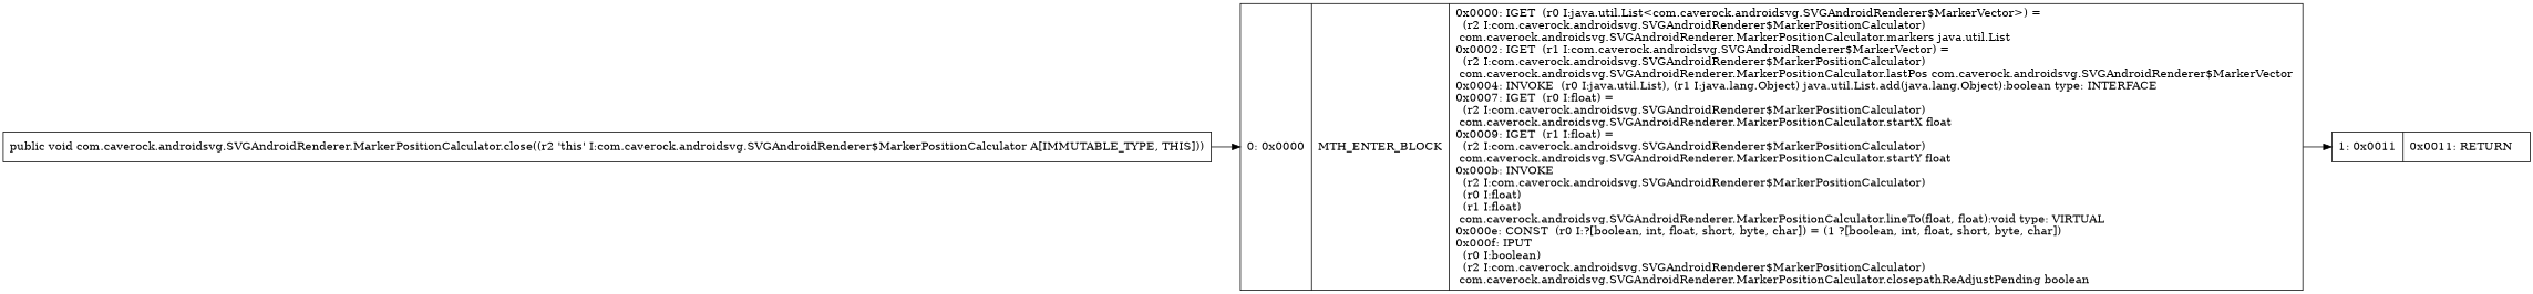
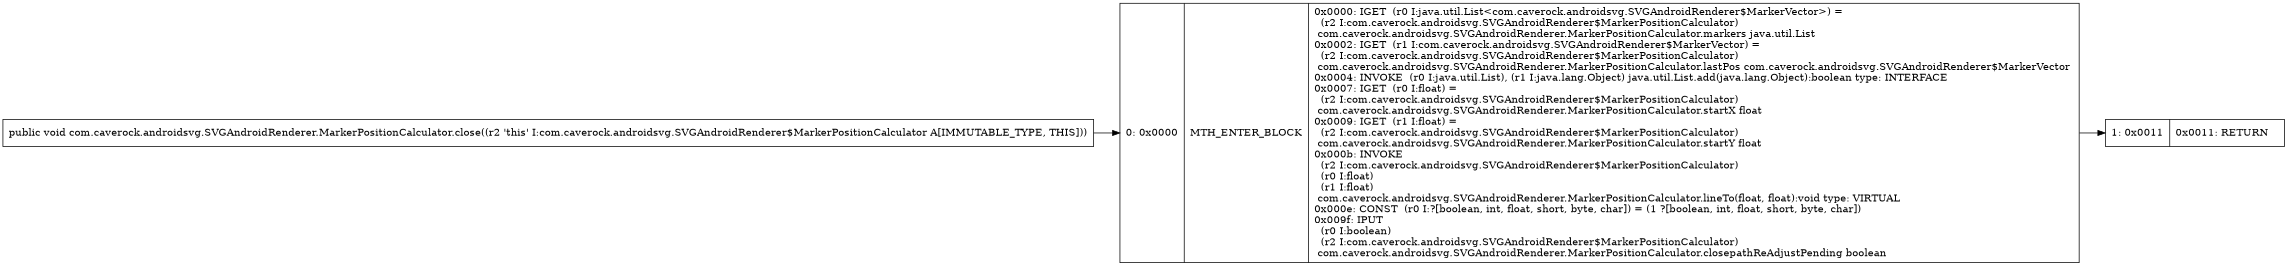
  digraph {
    rankdir=LR
    node [shape=record]
-   n1 [label="{0\:\ 0x0000|MTH_ENTER_BLOCK\l|0x0000: IGET  (r0 I:java.util.List\<com.caverock.androidsvg.SVGAndroidRenderer$MarkerVector\>) = \l  (r2 I:com.caverock.androidsvg.SVGAndroidRenderer$MarkerPositionCalculator)\l com.caverock.androidsvg.SVGAndroidRenderer.MarkerPositionCalculator.markers java.util.List \l0x0002: IGET  (r1 I:com.caverock.androidsvg.SVGAndroidRenderer$MarkerVector) = \l  (r2 I:com.caverock.androidsvg.SVGAndroidRenderer$MarkerPositionCalculator)\l com.caverock.androidsvg.SVGAndroidRenderer.MarkerPositionCalculator.lastPos com.caverock.androidsvg.SVGAndroidRenderer$MarkerVector \l0x0004: INVOKE  (r0 I:java.util.List), (r1 I:java.lang.Object) java.util.List.add(java.lang.Object):boolean type: INTERFACE \l0x0007: IGET  (r0 I:float) = \l  (r2 I:com.caverock.androidsvg.SVGAndroidRenderer$MarkerPositionCalculator)\l com.caverock.androidsvg.SVGAndroidRenderer.MarkerPositionCalculator.startX float \l0x0009: IGET  (r1 I:float) = \l  (r2 I:com.caverock.androidsvg.SVGAndroidRenderer$MarkerPositionCalculator)\l com.caverock.androidsvg.SVGAndroidRenderer.MarkerPositionCalculator.startY float \l0x000b: INVOKE  \l  (r2 I:com.caverock.androidsvg.SVGAndroidRenderer$MarkerPositionCalculator)\l  (r0 I:float)\l  (r1 I:float)\l com.caverock.androidsvg.SVGAndroidRenderer.MarkerPositionCalculator.lineTo(float, float):void type: VIRTUAL \l0x000e: CONST  (r0 I:?[boolean, int, float, short, byte, char]) = (1 ?[boolean, int, float, short, byte, char]) \l0x000f: IPUT  \l  (r0 I:boolean)\l  (r2 I:com.caverock.androidsvg.SVGAndroidRenderer$MarkerPositionCalculator)\l com.caverock.androidsvg.SVGAndroidRenderer.MarkerPositionCalculator.closepathReAdjustPending boolean \l}"]
+   n1 [label="{0\:\ 0x0000|MTH_ENTER_BLOCK\l|0x0000: IGET  (r0 I:java.util.List\<com.caverock.androidsvg.SVGAndroidRenderer$MarkerVector\>) = \l  (r2 I:com.caverock.androidsvg.SVGAndroidRenderer$MarkerPositionCalculator)\l com.caverock.androidsvg.SVGAndroidRenderer.MarkerPositionCalculator.markers java.util.List \l0x0002: IGET  (r1 I:com.caverock.androidsvg.SVGAndroidRenderer$MarkerVector) = \l  (r2 I:com.caverock.androidsvg.SVGAndroidRenderer$MarkerPositionCalculator)\l com.caverock.androidsvg.SVGAndroidRenderer.MarkerPositionCalculator.lastPos com.caverock.androidsvg.SVGAndroidRenderer$MarkerVector \l0x0004: INVOKE  (r0 I:java.util.List), (r1 I:java.lang.Object) java.util.List.add(java.lang.Object):boolean type: INTERFACE \l0x0007: IGET  (r0 I:float) = \l  (r2 I:com.caverock.androidsvg.SVGAndroidRenderer$MarkerPositionCalculator)\l com.caverock.androidsvg.SVGAndroidRenderer.MarkerPositionCalculator.startX float \l0x0009: IGET  (r1 I:float) = \l  (r2 I:com.caverock.androidsvg.SVGAndroidRenderer$MarkerPositionCalculator)\l com.caverock.androidsvg.SVGAndroidRenderer.MarkerPositionCalculator.startY float \l0x000b: INVOKE  \l  (r2 I:com.caverock.androidsvg.SVGAndroidRenderer$MarkerPositionCalculator)\l  (r0 I:float)\l  (r1 I:float)\l com.caverock.androidsvg.SVGAndroidRenderer.MarkerPositionCalculator.lineTo(float, float):void type: VIRTUAL \l0x000e: CONST  (r0 I:?[boolean, int, float, short, byte, char]) = (1 ?[boolean, int, float, short, byte, char]) \l0x009f: IPUT  \l  (r0 I:boolean)\l  (r2 I:com.caverock.androidsvg.SVGAndroidRenderer$MarkerPositionCalculator)\l com.caverock.androidsvg.SVGAndroidRenderer.MarkerPositionCalculator.closepathReAdjustPending boolean \l}"]
    n2 [label="{1\:\ 0x0011|0x0011: RETURN   \l}"]
    n3 [label="{public void com.caverock.androidsvg.SVGAndroidRenderer.MarkerPositionCalculator.close((r2 'this' I:com.caverock.androidsvg.SVGAndroidRenderer$MarkerPositionCalculator A[IMMUTABLE_TYPE, THIS])) }"]
    n1 -> n2
    n3 -> n1
  }
